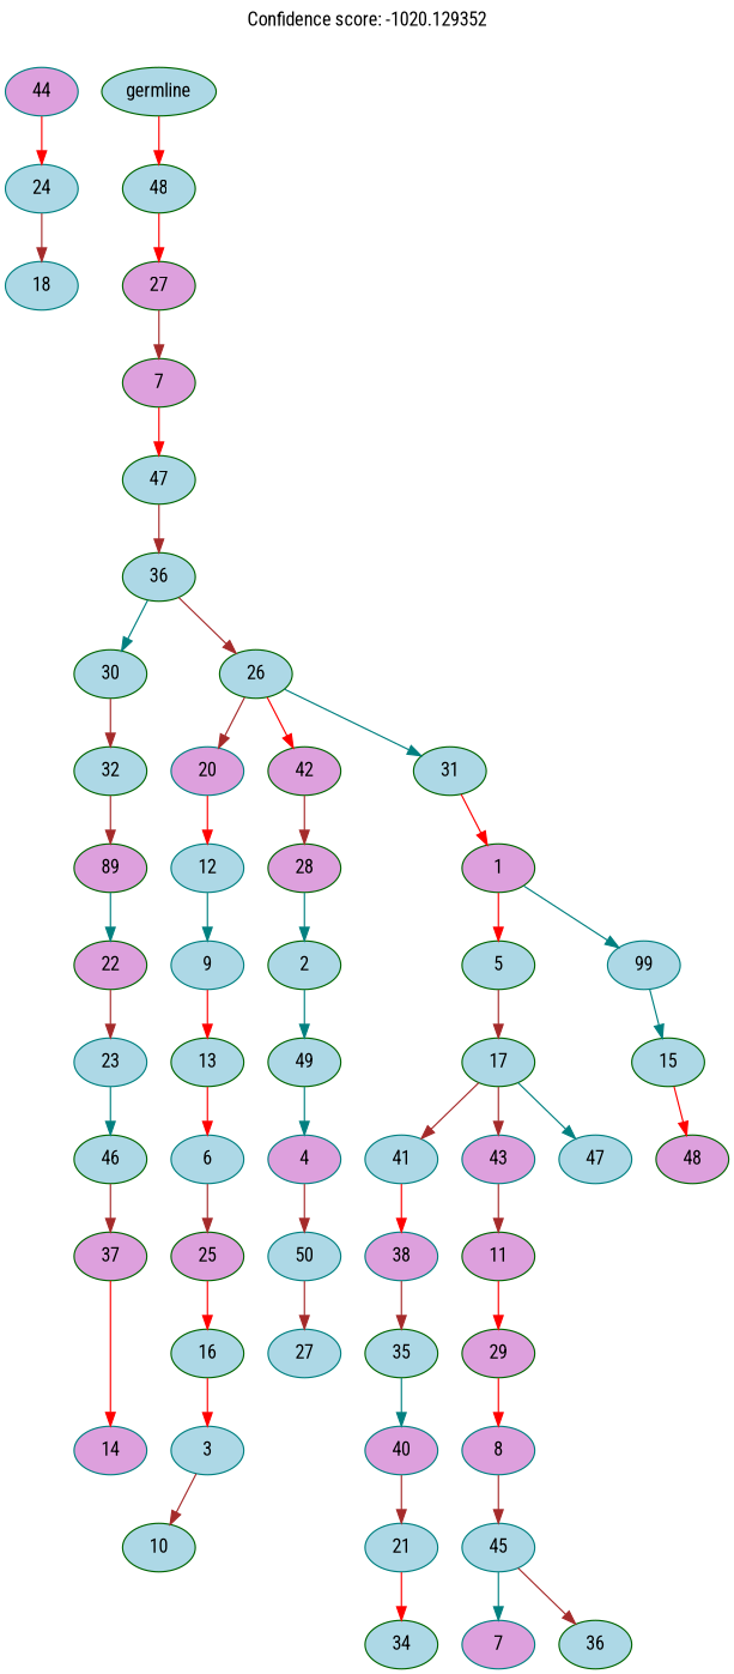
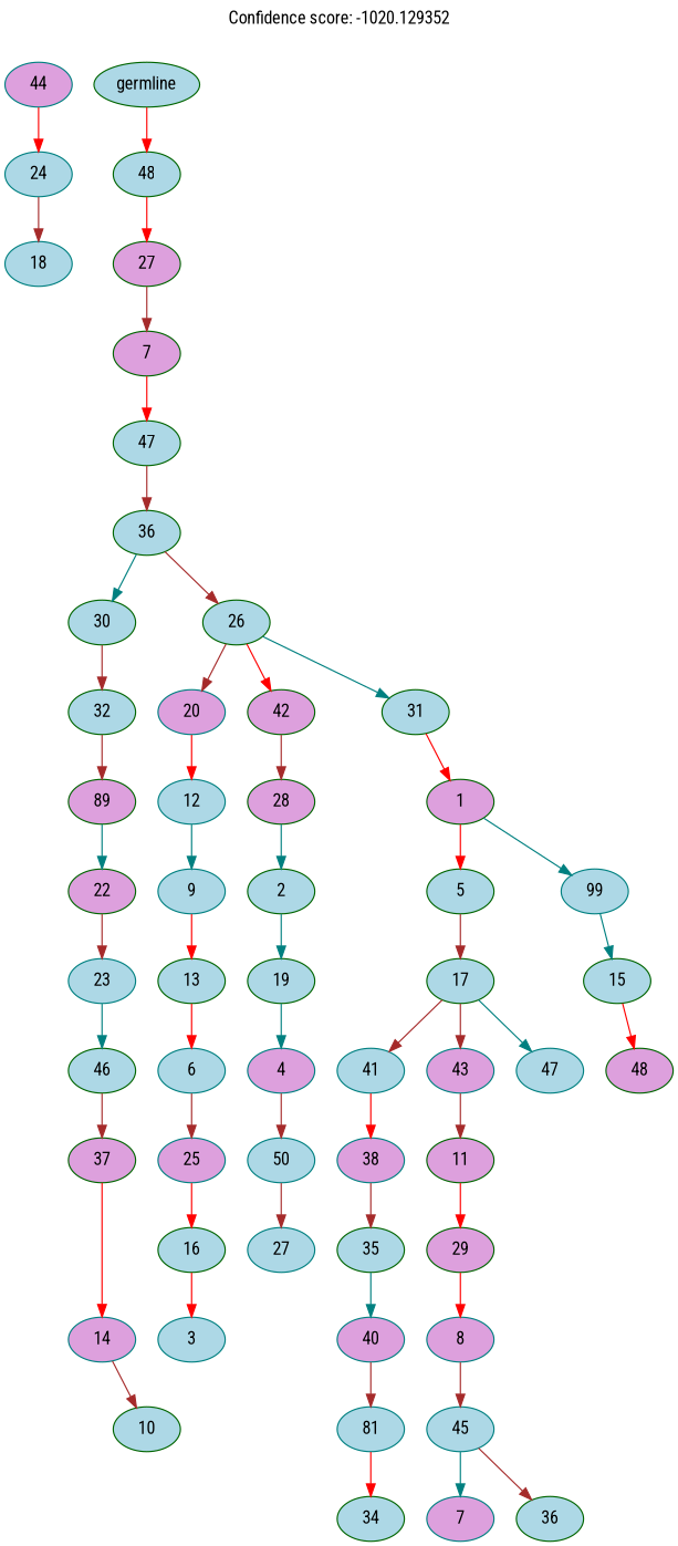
  digraph {
    fontname="Roboto Condensed"
    label="Confidence score: -1020.129352"
    labelloc=t
    node [color=darkgreen fillcolor=lightblue fontname="Roboto Condensed" style=filled]
    edge [color=brown fontname="Roboto Condensed"]
    n1 [color=teal label=24]
    n2 [color=teal label=18]
    n3 [color=teal fillcolor=plum label=44]
    n4 [color=teal fillcolor=plum label=14]
    n5 [fillcolor=plum label=37]
    n6 [label=46]
    n7 [color=teal label=23]
    n8 [fillcolor=plum label=22]
    n9 [fillcolor=plum label=89]
    n10 [label=32]
    n11 [label=30]
    n12 [color=teal label=3]
    n13 [label=10]
    n14 [label=16]
-   n15 [fillcolor=plum label=25]
+   n15 [color=teal fillcolor=plum label=25]
    n16 [color=teal label=6]
    n17 [label=13]
    n18 [color=teal label=9]
    n19 [color=teal label=12]
    n20 [color=teal fillcolor=plum label=20]
    n21 [color=teal label=50]
    n22 [color=teal label=27]
    n23 [color=teal fillcolor=plum label=4]
-   n24 [label=49]
+   n24 [label=19]
    n25 [label=2]
    n26 [fillcolor=plum label=28]
    n27 [fillcolor=plum label=42]
-   n28 [color=teal label=21]
+   n28 [color=teal label=81]
    n29 [label=34]
    n30 [color=teal fillcolor=plum label=40]
    n31 [label=35]
    n32 [color=teal fillcolor=plum label=38]
    n33 [color=teal label=41]
    n34 [color=teal label=45]
    n35 [color=teal fillcolor=plum label=7]
    n36 [label=36]
    n37 [color=teal fillcolor=plum label=8]
    n38 [fillcolor=plum label=29]
    n39 [fillcolor=plum label=11]
    n40 [color=teal fillcolor=plum label=43]
    n41 [label=17]
    n42 [color=teal label=47]
    n43 [label=5]
    n44 [label=15]
    n45 [fillcolor=plum label=48]
    n46 [color=teal label=99]
    n47 [fillcolor=plum label=1]
    n48 [label=31]
    n49 [label=26]
    n50 [label=36]
    n51 [label=47]
    n52 [fillcolor=plum label=7]
    n53 [fillcolor=plum label=27]
    n54 [label=48]
    n55 [label=germline]
    n1 -> n2
    n3 -> n1 [color=red]
    n5 -> n4 [color=red]
    n6 -> n5
    n7 -> n6 [color=teal]
    n8 -> n7
    n9 -> n8 [color=teal]
    n10 -> n9
    n11 -> n10
-   n12 -> n13
+   n4 -> n13
    n14 -> n12 [color=red]
    n15 -> n14 [color=red]
    n16 -> n15
    n17 -> n16 [color=red]
    n18 -> n17 [color=red]
    n19 -> n18 [color=teal]
    n20 -> n19 [color=red]
    n21 -> n22
    n23 -> n21
    n24 -> n23 [color=teal]
    n25 -> n24 [color=teal]
    n26 -> n25 [color=teal]
    n27 -> n26
    n28 -> n29 [color=red]
    n30 -> n28
    n31 -> n30 [color=teal]
    n32 -> n31
    n33 -> n32 [color=red]
    n34 -> n35 [color=teal]
    n34 -> n36
    n37 -> n34
    n38 -> n37 [color=red]
    n39 -> n38 [color=red]
    n40 -> n39
    n41 -> n33
    n41 -> n40
    n41 -> n42 [color=teal]
    n43 -> n41
    n44 -> n45 [color=red]
    n46 -> n44 [color=teal]
    n47 -> n43 [color=red]
    n47 -> n46 [color=teal]
    n48 -> n47 [color=red]
    n49 -> n20
    n49 -> n27 [color=red]
    n49 -> n48 [color=teal]
    n50 -> n11 [color=teal]
    n50 -> n49
    n51 -> n50
    n52 -> n51 [color=red]
    n53 -> n52
    n54 -> n53 [color=red]
    n55 -> n54 [color=red]
  }
